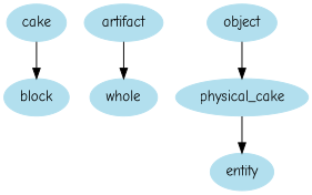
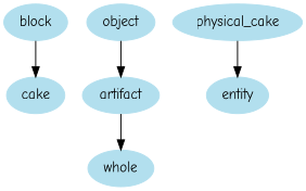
  digraph {
    fontname="Comic Neue"
    node [color=lightblue2 fontname="Comic Neue" style=filled]
    edge [fontname="Comic Neue"]
    cake
    block
    artifact
    whole
    n5 [label=physical_cake]
    object
    entity
-   cake -> block
+   block -> cake
    artifact -> whole
    n5 -> entity
-   object -> n5
+   object -> artifact
  }
